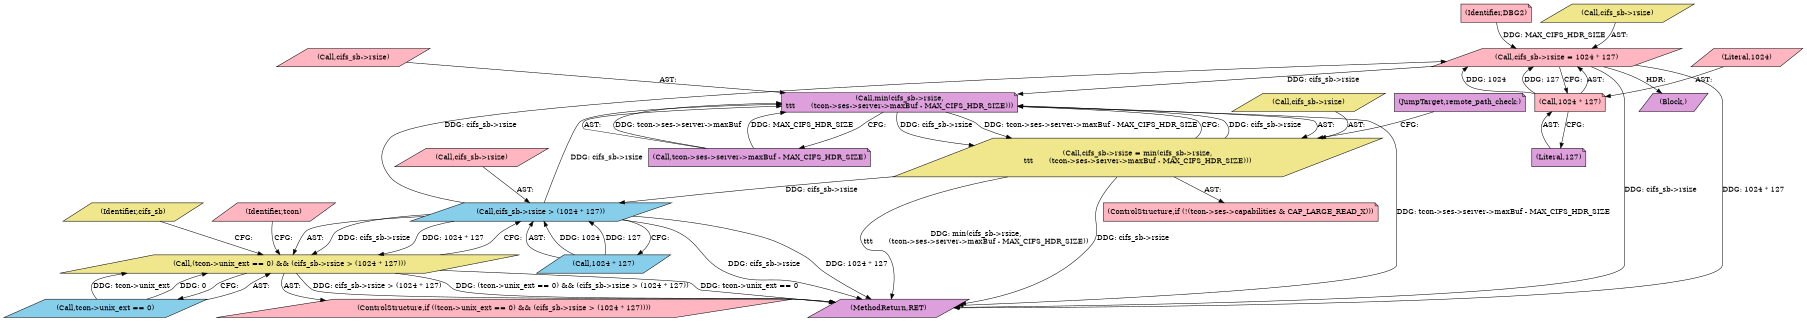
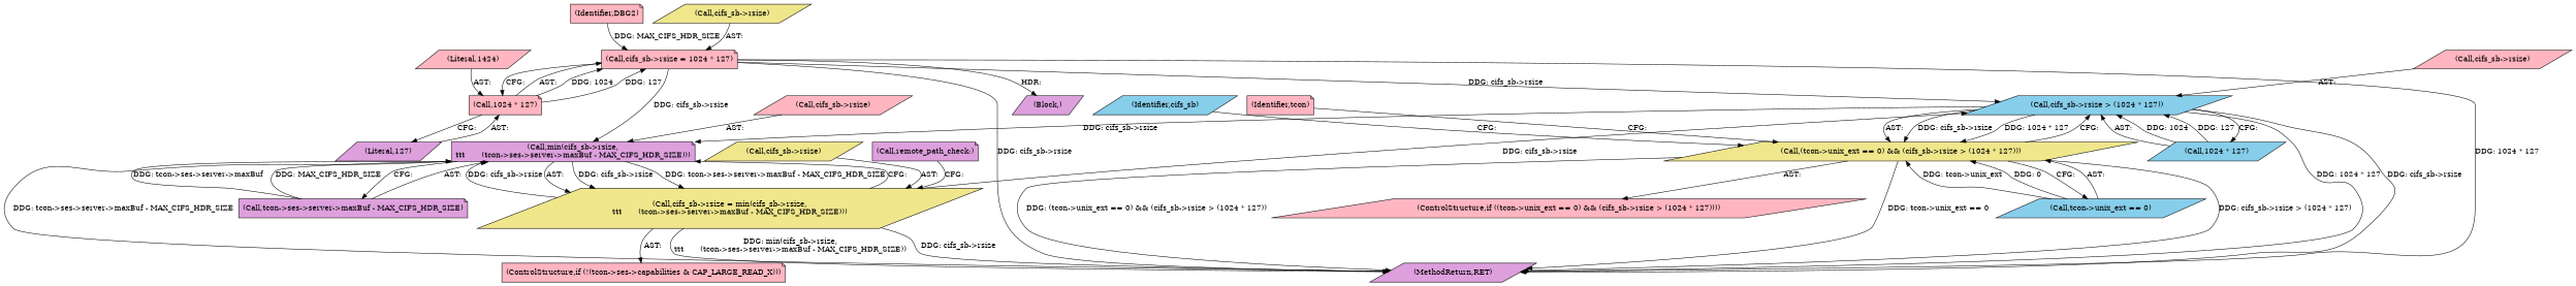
  digraph {
    node [fillcolor=lightpink shape=parallelogram style=filled]
-   n1 [label="(Call,cifs_sb->rsize = 1024 * 127)"]
+   n1 [label="(Call,cifs_sb->rsize = 1024 * 127)" shape=note]
    n2 [label="(Call,1024 * 127)" shape=note]
    n3 [fillcolor=skyblue label="(Call,cifs_sb->rsize > (1024 * 127))"]
    n4 [fillcolor=plum label="(Call,min(cifs_sb->rsize,\n\t\t\t       (tcon->ses->server->maxBuf - MAX_CIFS_HDR_SIZE)))" shape=note]
    n5 [fillcolor=plum label="(MethodReturn,RET)"]
    n6 [fillcolor=plum label="(Block,)"]
-   n7 [fillcolor=plum label="(Literal,127)" shape=note]
+   n7 [fillcolor=plum label="(Literal,127)"]
    n8 [fillcolor=khaki label="(Call,(tcon->unix_ext == 0) && (cifs_sb->rsize > (1024 * 127)))"]
    n9 [fillcolor=skyblue label="(Call,1024 * 127)"]
    n10 [fillcolor=khaki label="(Call,cifs_sb->rsize = min(cifs_sb->rsize,\n\t\t\t       (tcon->ses->server->maxBuf - MAX_CIFS_HDR_SIZE)))"]
    n11 [fillcolor=plum label="(Call,tcon->ses->server->maxBuf - MAX_CIFS_HDR_SIZE)" shape=note]
    n12 [fillcolor=skyblue label="(Call,tcon->unix_ext == 0)"]
    n13 [label="(ControlStructure,if ((tcon->unix_ext == 0) && (cifs_sb->rsize > (1024 * 127))))"]
    n14 [label="(ControlStructure,if (!(tcon->ses->capabilities & CAP_LARGE_READ_X)))" shape=note]
-   n15 [label="(Literal,1024)"]
-   n16 [label="(Identifier,tcon)"]
+   n15 [label="(Literal,1424)"]
+   n16 [label="(Identifier,tcon)" shape=note]
    n17 [label="(Identifier,DBG2)" shape=note]
    n18 [label="(Call,cifs_sb->rsize)"]
    n19 [label="(Call,cifs_sb->rsize)"]
-   n20 [fillcolor=khaki label="(Identifier,cifs_sb)"]
+   n20 [fillcolor=skyblue label="(Identifier,cifs_sb)"]
    n21 [fillcolor=khaki label="(Call,cifs_sb->rsize)"]
-   n22 [fillcolor=plum label="(JumpTarget,remote_path_check:)" shape=note]
+   n22 [fillcolor=plum label="(Call,remote_path_check:)" shape=note]
    n23 [fillcolor=khaki label="(Call,cifs_sb->rsize)"]
    n1 -> n2 [label="CFG: "]
-   n3 -> n1 [label="DDG: cifs_sb->rsize"]
+   n1 -> n3 [label="DDG: cifs_sb->rsize"]
    n1 -> n4 [label="DDG: cifs_sb->rsize"]
    n1 -> n5 [label="DDG: cifs_sb->rsize"]
    n1 -> n5 [label="DDG: 1024 * 127"]
    n1 -> n6 [label="HDR: "]
    n2 -> n1 [label="AST: "]
    n2 -> n1 [label="DDG: 1024"]
    n2 -> n1 [label="DDG: 127"]
    n2 -> n7 [label="CFG: "]
    n3 -> n4 [label="DDG: cifs_sb->rsize"]
    n3 -> n5 [label="DDG: 1024 * 127"]
    n3 -> n5 [label="DDG: cifs_sb->rsize"]
    n3 -> n8 [label="AST: "]
    n3 -> n8 [label="DDG: cifs_sb->rsize"]
    n3 -> n8 [label="DDG: 1024 * 127"]
    n3 -> n9 [label="CFG: "]
    n4 -> n5 [label="DDG: tcon->ses->server->maxBuf - MAX_CIFS_HDR_SIZE"]
    n4 -> n10 [label="AST: "]
    n4 -> n10 [label="DDG: cifs_sb->rsize"]
    n4 -> n10 [label="DDG: tcon->ses->server->maxBuf - MAX_CIFS_HDR_SIZE"]
    n4 -> n11 [label="CFG: "]
    n7 -> n2 [label="AST: "]
    n8 -> n3 [label="CFG: "]
    n8 -> n5 [label="DDG: (tcon->unix_ext == 0) && (cifs_sb->rsize > (1024 * 127))"]
    n8 -> n5 [label="DDG: tcon->unix_ext == 0"]
    n8 -> n5 [label="DDG: cifs_sb->rsize > (1024 * 127)"]
    n8 -> n12 [label="CFG: "]
    n8 -> n13 [label="AST: "]
    n9 -> n3 [label="AST: "]
    n9 -> n3 [label="DDG: 1024"]
    n9 -> n3 [label="DDG: 127"]
    n10 -> n3 [label="DDG: cifs_sb->rsize"]
    n10 -> n4 [label="CFG: "]
    n10 -> n4 [label="DDG: cifs_sb->rsize"]
    n10 -> n5 [label="DDG: cifs_sb->rsize"]
    n10 -> n5 [label="DDG: min(cifs_sb->rsize,\n\t\t\t       (tcon->ses->server->maxBuf - MAX_CIFS_HDR_SIZE))"]
    n10 -> n14 [label="AST: "]
    n11 -> n4 [label="AST: "]
    n11 -> n4 [label="DDG: tcon->ses->server->maxBuf"]
    n11 -> n4 [label="DDG: MAX_CIFS_HDR_SIZE"]
    n12 -> n8 [label="AST: "]
    n12 -> n8 [label="DDG: tcon->unix_ext"]
    n12 -> n8 [label="DDG: 0"]
    n15 -> n2 [label="AST: "]
    n16 -> n8 [label="CFG: "]
    n17 -> n1 [label="DDG: MAX_CIFS_HDR_SIZE"]
    n18 -> n3 [label="AST: "]
    n19 -> n4 [label="AST: "]
    n20 -> n8 [label="CFG: "]
    n21 -> n10 [label="AST: "]
    n22 -> n10 [label="CFG: "]
    n23 -> n1 [label="AST: "]
  }
